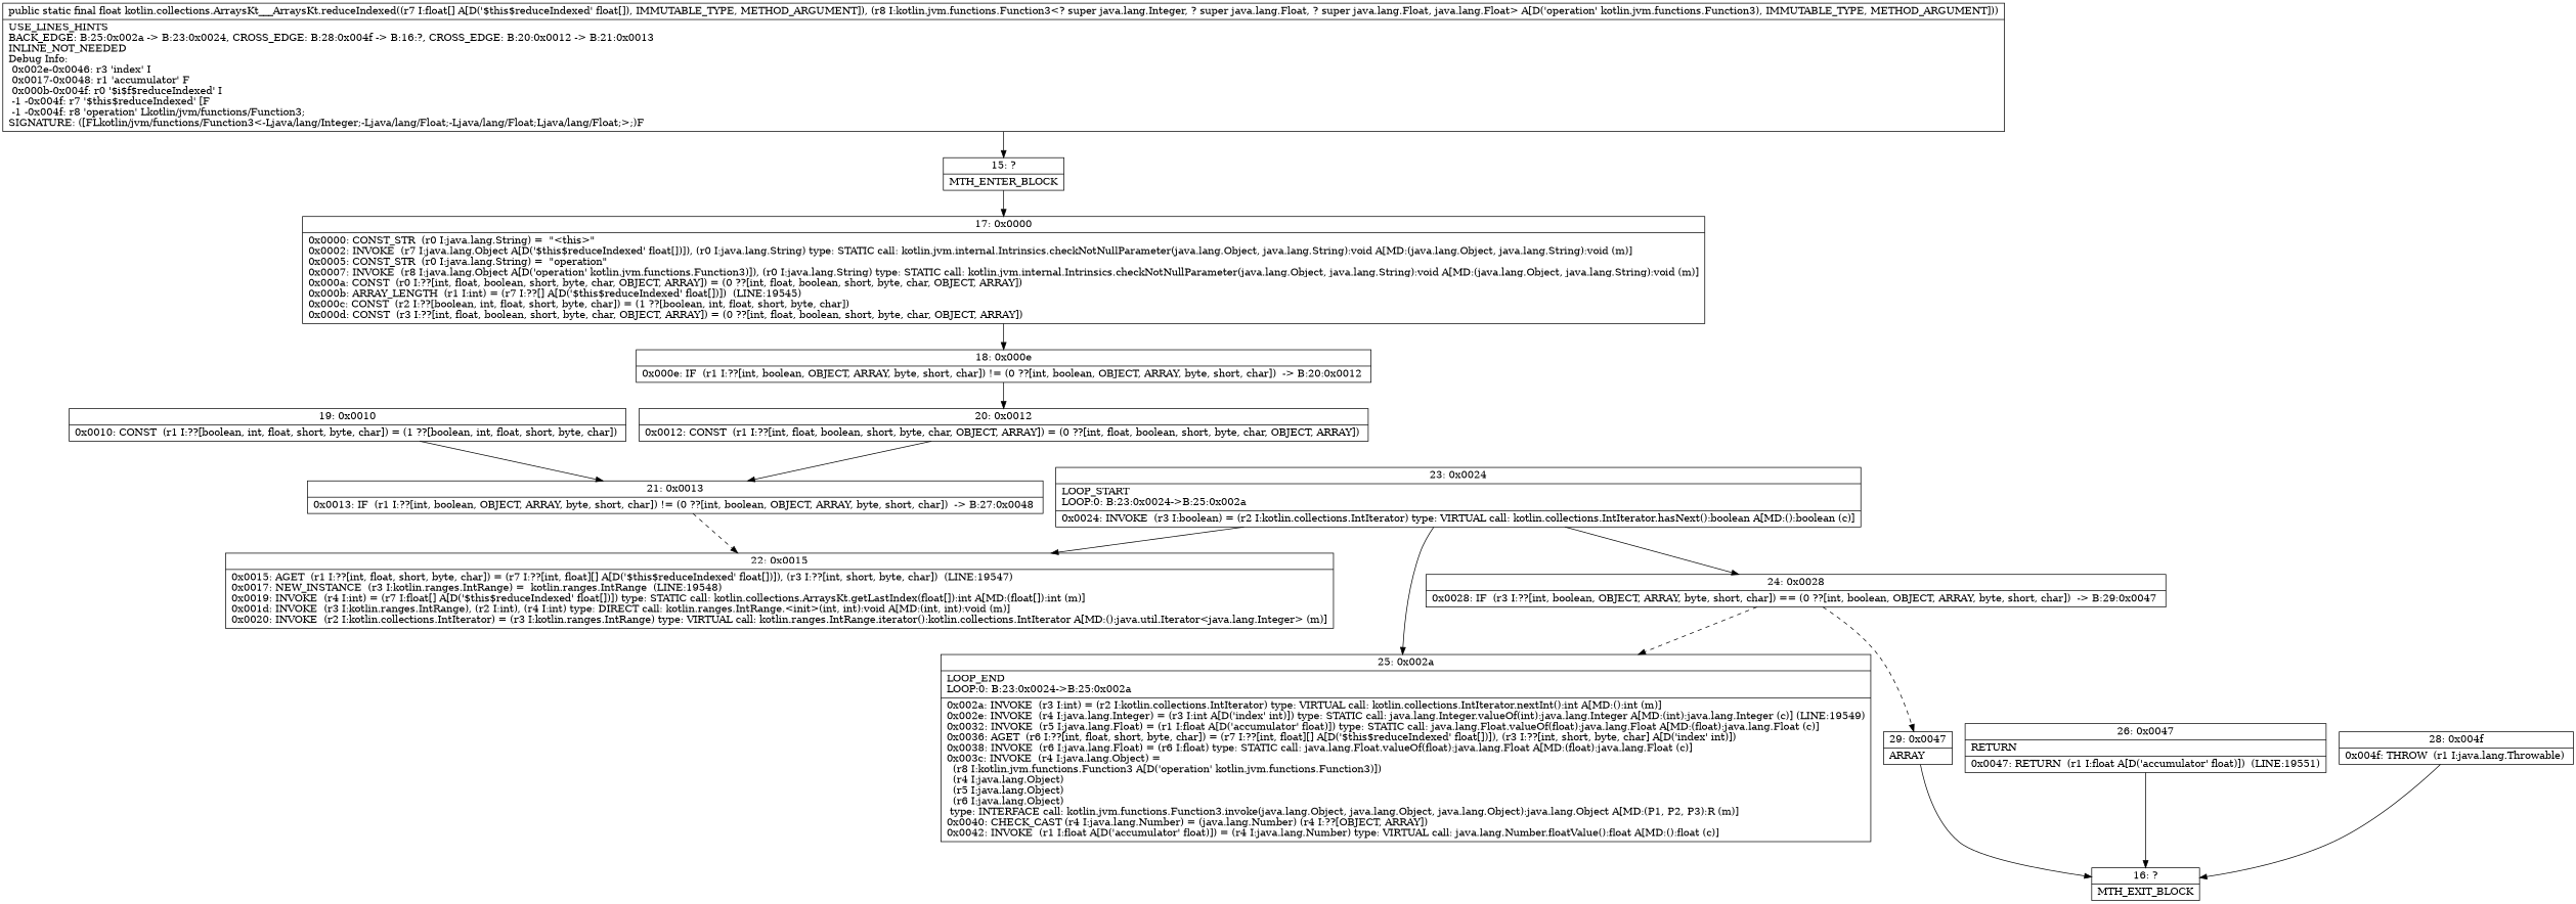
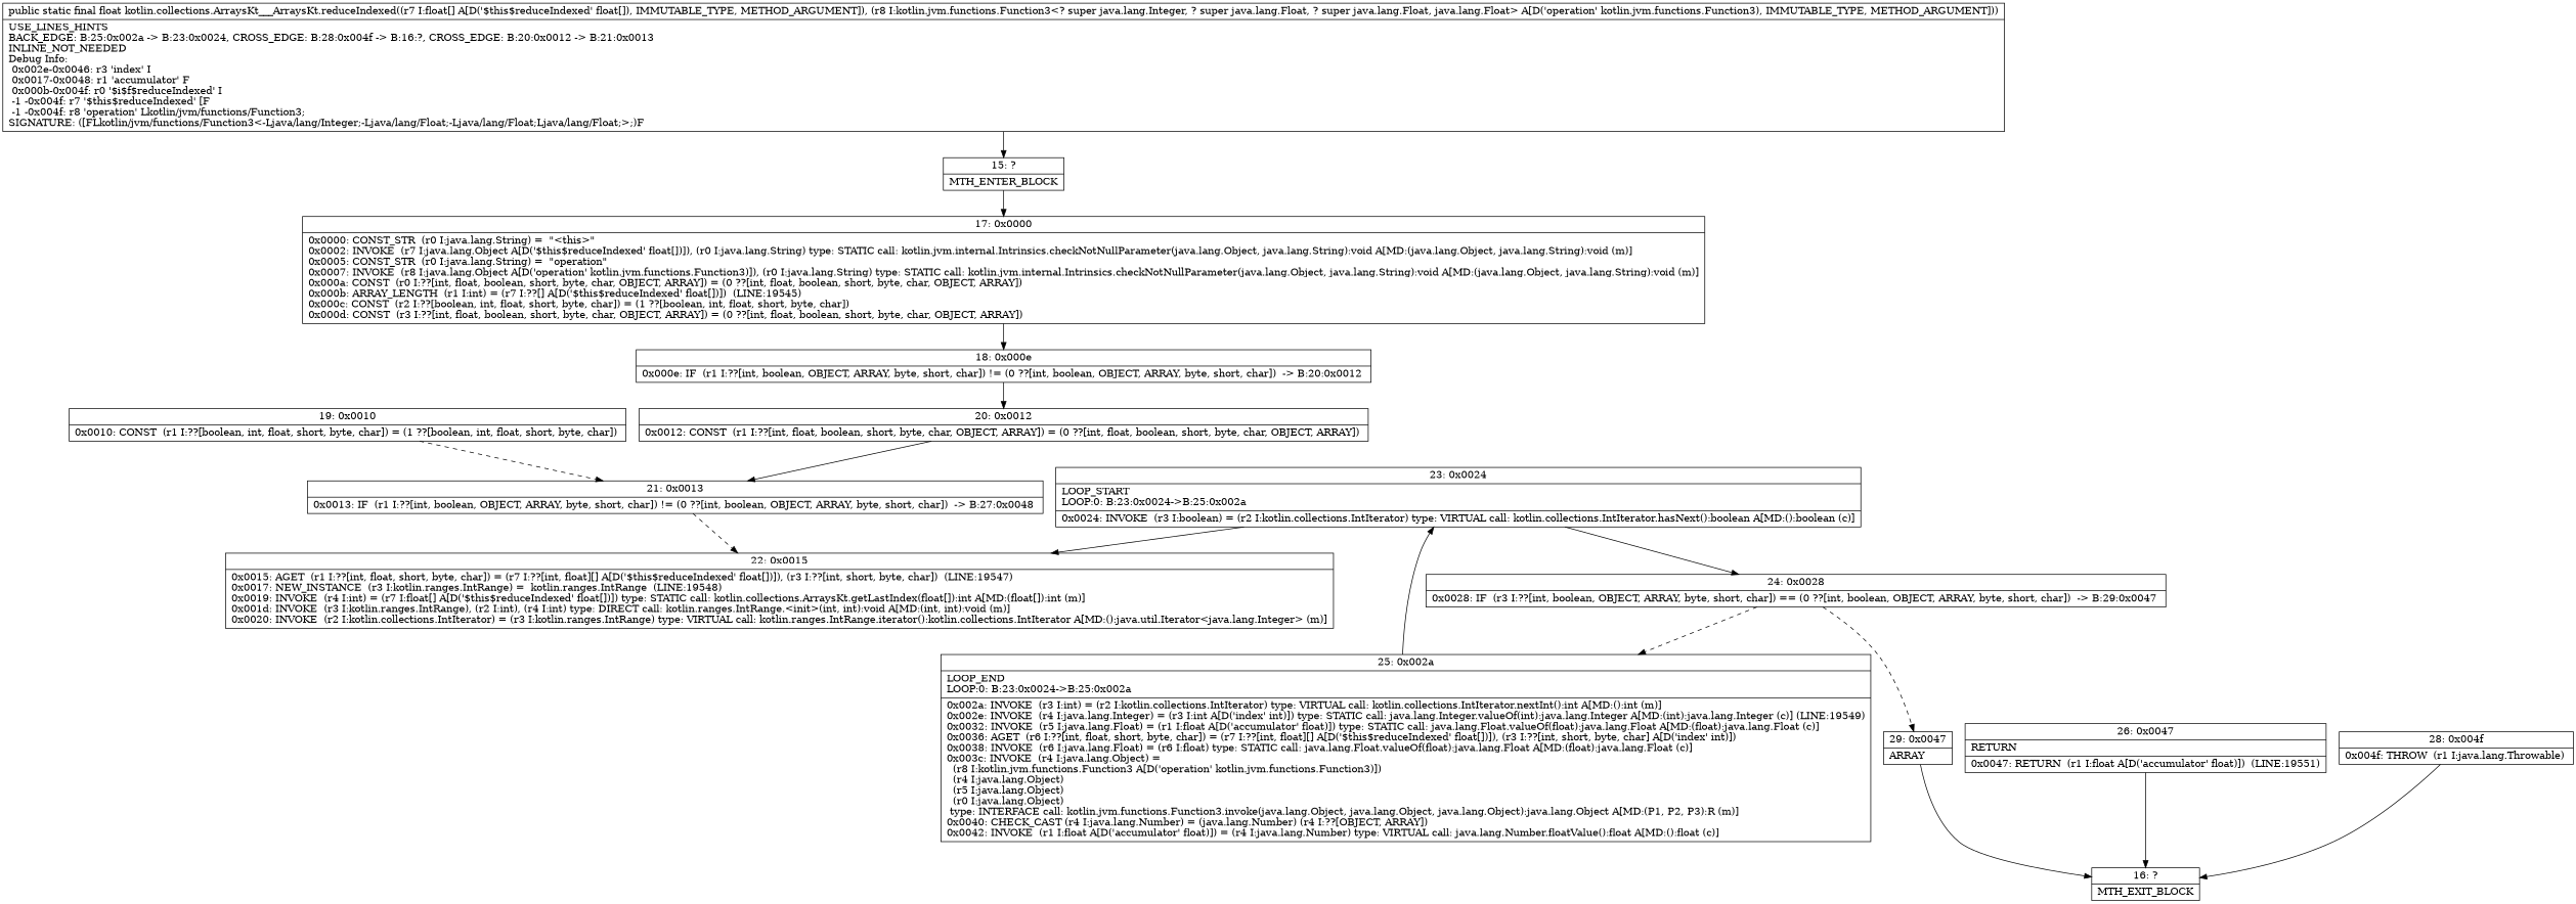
  digraph {
    node [shape=record]
    n1 [label="{15\:\ ?|MTH_ENTER_BLOCK\l}"]
    n2 [label="{17\:\ 0x0000|0x0000: CONST_STR  (r0 I:java.lang.String) =  \"\<this\>\" \l0x0002: INVOKE  (r7 I:java.lang.Object A[D('$this$reduceIndexed' float[])]), (r0 I:java.lang.String) type: STATIC call: kotlin.jvm.internal.Intrinsics.checkNotNullParameter(java.lang.Object, java.lang.String):void A[MD:(java.lang.Object, java.lang.String):void (m)]\l0x0005: CONST_STR  (r0 I:java.lang.String) =  \"operation\" \l0x0007: INVOKE  (r8 I:java.lang.Object A[D('operation' kotlin.jvm.functions.Function3)]), (r0 I:java.lang.String) type: STATIC call: kotlin.jvm.internal.Intrinsics.checkNotNullParameter(java.lang.Object, java.lang.String):void A[MD:(java.lang.Object, java.lang.String):void (m)]\l0x000a: CONST  (r0 I:??[int, float, boolean, short, byte, char, OBJECT, ARRAY]) = (0 ??[int, float, boolean, short, byte, char, OBJECT, ARRAY]) \l0x000b: ARRAY_LENGTH  (r1 I:int) = (r7 I:??[] A[D('$this$reduceIndexed' float[])])  (LINE:19545)\l0x000c: CONST  (r2 I:??[boolean, int, float, short, byte, char]) = (1 ??[boolean, int, float, short, byte, char]) \l0x000d: CONST  (r3 I:??[int, float, boolean, short, byte, char, OBJECT, ARRAY]) = (0 ??[int, float, boolean, short, byte, char, OBJECT, ARRAY]) \l}"]
    n3 [label="{18\:\ 0x000e|0x000e: IF  (r1 I:??[int, boolean, OBJECT, ARRAY, byte, short, char]) != (0 ??[int, boolean, OBJECT, ARRAY, byte, short, char])  \-\> B:20:0x0012 \l}"]
    n4 [label="{20\:\ 0x0012|0x0012: CONST  (r1 I:??[int, float, boolean, short, byte, char, OBJECT, ARRAY]) = (0 ??[int, float, boolean, short, byte, char, OBJECT, ARRAY]) \l}"]
    n5 [label="{19\:\ 0x0010|0x0010: CONST  (r1 I:??[boolean, int, float, short, byte, char]) = (1 ??[boolean, int, float, short, byte, char]) \l}"]
    n6 [label="{21\:\ 0x0013|0x0013: IF  (r1 I:??[int, boolean, OBJECT, ARRAY, byte, short, char]) != (0 ??[int, boolean, OBJECT, ARRAY, byte, short, char])  \-\> B:27:0x0048 \l}"]
    n7 [label="{22\:\ 0x0015|0x0015: AGET  (r1 I:??[int, float, short, byte, char]) = (r7 I:??[int, float][] A[D('$this$reduceIndexed' float[])]), (r3 I:??[int, short, byte, char])  (LINE:19547)\l0x0017: NEW_INSTANCE  (r3 I:kotlin.ranges.IntRange) =  kotlin.ranges.IntRange  (LINE:19548)\l0x0019: INVOKE  (r4 I:int) = (r7 I:float[] A[D('$this$reduceIndexed' float[])]) type: STATIC call: kotlin.collections.ArraysKt.getLastIndex(float[]):int A[MD:(float[]):int (m)]\l0x001d: INVOKE  (r3 I:kotlin.ranges.IntRange), (r2 I:int), (r4 I:int) type: DIRECT call: kotlin.ranges.IntRange.\<init\>(int, int):void A[MD:(int, int):void (m)]\l0x0020: INVOKE  (r2 I:kotlin.collections.IntIterator) = (r3 I:kotlin.ranges.IntRange) type: VIRTUAL call: kotlin.ranges.IntRange.iterator():kotlin.collections.IntIterator A[MD:():java.util.Iterator\<java.lang.Integer\> (m)]\l}"]
    n8 [label="{23\:\ 0x0024|LOOP_START\lLOOP:0: B:23:0x0024\-\>B:25:0x002a\l|0x0024: INVOKE  (r3 I:boolean) = (r2 I:kotlin.collections.IntIterator) type: VIRTUAL call: kotlin.collections.IntIterator.hasNext():boolean A[MD:():boolean (c)]\l}"]
    n9 [label="{24\:\ 0x0028|0x0028: IF  (r3 I:??[int, boolean, OBJECT, ARRAY, byte, short, char]) == (0 ??[int, boolean, OBJECT, ARRAY, byte, short, char])  \-\> B:29:0x0047 \l}"]
-   n10 [label="{25\:\ 0x002a|LOOP_END\lLOOP:0: B:23:0x0024\-\>B:25:0x002a\l|0x002a: INVOKE  (r3 I:int) = (r2 I:kotlin.collections.IntIterator) type: VIRTUAL call: kotlin.collections.IntIterator.nextInt():int A[MD:():int (m)]\l0x002e: INVOKE  (r4 I:java.lang.Integer) = (r3 I:int A[D('index' int)]) type: STATIC call: java.lang.Integer.valueOf(int):java.lang.Integer A[MD:(int):java.lang.Integer (c)] (LINE:19549)\l0x0032: INVOKE  (r5 I:java.lang.Float) = (r1 I:float A[D('accumulator' float)]) type: STATIC call: java.lang.Float.valueOf(float):java.lang.Float A[MD:(float):java.lang.Float (c)]\l0x0036: AGET  (r6 I:??[int, float, short, byte, char]) = (r7 I:??[int, float][] A[D('$this$reduceIndexed' float[])]), (r3 I:??[int, short, byte, char] A[D('index' int)]) \l0x0038: INVOKE  (r6 I:java.lang.Float) = (r6 I:float) type: STATIC call: java.lang.Float.valueOf(float):java.lang.Float A[MD:(float):java.lang.Float (c)]\l0x003c: INVOKE  (r4 I:java.lang.Object) = \l  (r8 I:kotlin.jvm.functions.Function3 A[D('operation' kotlin.jvm.functions.Function3)])\l  (r4 I:java.lang.Object)\l  (r5 I:java.lang.Object)\l  (r6 I:java.lang.Object)\l type: INTERFACE call: kotlin.jvm.functions.Function3.invoke(java.lang.Object, java.lang.Object, java.lang.Object):java.lang.Object A[MD:(P1, P2, P3):R (m)]\l0x0040: CHECK_CAST (r4 I:java.lang.Number) = (java.lang.Number) (r4 I:??[OBJECT, ARRAY]) \l0x0042: INVOKE  (r1 I:float A[D('accumulator' float)]) = (r4 I:java.lang.Number) type: VIRTUAL call: java.lang.Number.floatValue():float A[MD:():float (c)]\l}"]
+   n10 [label="{25\:\ 0x002a|LOOP_END\lLOOP:0: B:23:0x0024\-\>B:25:0x002a\l|0x002a: INVOKE  (r3 I:int) = (r2 I:kotlin.collections.IntIterator) type: VIRTUAL call: kotlin.collections.IntIterator.nextInt():int A[MD:():int (m)]\l0x002e: INVOKE  (r4 I:java.lang.Integer) = (r3 I:int A[D('index' int)]) type: STATIC call: java.lang.Integer.valueOf(int):java.lang.Integer A[MD:(int):java.lang.Integer (c)] (LINE:19549)\l0x0032: INVOKE  (r5 I:java.lang.Float) = (r1 I:float A[D('accumulator' float)]) type: STATIC call: java.lang.Float.valueOf(float):java.lang.Float A[MD:(float):java.lang.Float (c)]\l0x0036: AGET  (r6 I:??[int, float, short, byte, char]) = (r7 I:??[int, float][] A[D('$this$reduceIndexed' float[])]), (r3 I:??[int, short, byte, char] A[D('index' int)]) \l0x0038: INVOKE  (r6 I:java.lang.Float) = (r6 I:float) type: STATIC call: java.lang.Float.valueOf(float):java.lang.Float A[MD:(float):java.lang.Float (c)]\l0x003c: INVOKE  (r4 I:java.lang.Object) = \l  (r8 I:kotlin.jvm.functions.Function3 A[D('operation' kotlin.jvm.functions.Function3)])\l  (r4 I:java.lang.Object)\l  (r5 I:java.lang.Object)\l  (r0 I:java.lang.Object)\l type: INTERFACE call: kotlin.jvm.functions.Function3.invoke(java.lang.Object, java.lang.Object, java.lang.Object):java.lang.Object A[MD:(P1, P2, P3):R (m)]\l0x0040: CHECK_CAST (r4 I:java.lang.Number) = (java.lang.Number) (r4 I:??[OBJECT, ARRAY]) \l0x0042: INVOKE  (r1 I:float A[D('accumulator' float)]) = (r4 I:java.lang.Number) type: VIRTUAL call: java.lang.Number.floatValue():float A[MD:():float (c)]\l}"]
    n11 [label="{29\:\ 0x0047|ARRAY\l}"]
    n12 [label="{16\:\ ?|MTH_EXIT_BLOCK\l}"]
    n13 [label="{26\:\ 0x0047|RETURN\l|0x0047: RETURN  (r1 I:float A[D('accumulator' float)])  (LINE:19551)\l}"]
    n14 [label="{28\:\ 0x004f|0x004f: THROW  (r1 I:java.lang.Throwable) \l}"]
    n15 [label="{public static final float kotlin.collections.ArraysKt___ArraysKt.reduceIndexed((r7 I:float[] A[D('$this$reduceIndexed' float[]), IMMUTABLE_TYPE, METHOD_ARGUMENT]), (r8 I:kotlin.jvm.functions.Function3\<? super java.lang.Integer, ? super java.lang.Float, ? super java.lang.Float, java.lang.Float\> A[D('operation' kotlin.jvm.functions.Function3), IMMUTABLE_TYPE, METHOD_ARGUMENT]))  | USE_LINES_HINTS\lBACK_EDGE: B:25:0x002a \-\> B:23:0x0024, CROSS_EDGE: B:28:0x004f \-\> B:16:?, CROSS_EDGE: B:20:0x0012 \-\> B:21:0x0013\lINLINE_NOT_NEEDED\lDebug Info:\l  0x002e\-0x0046: r3 'index' I\l  0x0017\-0x0048: r1 'accumulator' F\l  0x000b\-0x004f: r0 '$i$f$reduceIndexed' I\l  \-1 \-0x004f: r7 '$this$reduceIndexed' [F\l  \-1 \-0x004f: r8 'operation' Lkotlin\/jvm\/functions\/Function3;\lSIGNATURE: ([FLkotlin\/jvm\/functions\/Function3\<\-Ljava\/lang\/Integer;\-Ljava\/lang\/Float;\-Ljava\/lang\/Float;Ljava\/lang\/Float;\>;)F\l}"]
    n1 -> n2
    n2 -> n3
    n3 -> n4
    n4 -> n6
-   n5 -> n6
+   n5 -> n6 [style=dashed]
    n6 -> n7 [style=dashed]
    n8 -> n7
    n8 -> n9
    n9 -> n10 [style=dashed]
    n9 -> n11 [style=dashed]
-   n8 -> n10
+   n10 -> n8
    n11 -> n12
    n13 -> n12
    n14 -> n12
    n15 -> n1
  }
